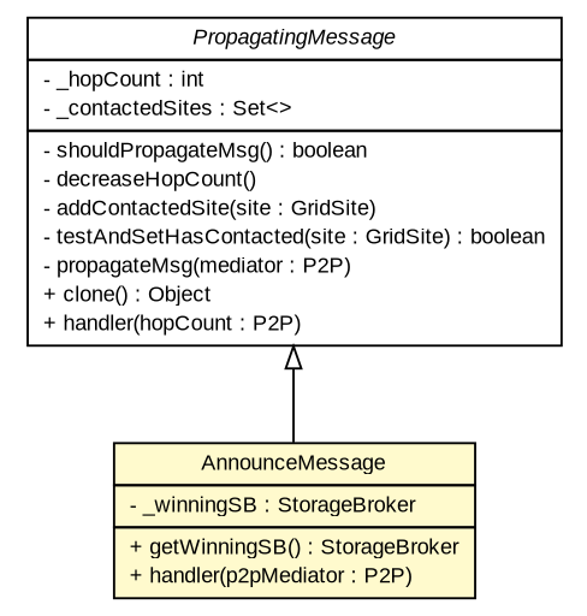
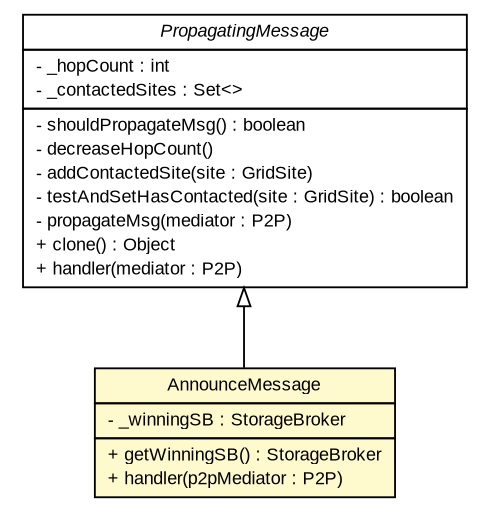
  digraph {
    nodesep=0.25
    ranksep=0.5
    node [fontcolor=black fontname=arial fontsize=10.0 shape=plaintext]
-   n1 [label=<<table title="org.edg.data.replication.optorsim.auctions.PropagatingMessage" border="0" cellborder="1" cellspacing="0" cellpadding="2" port="p" href="./PropagatingMessage.html"> 		<tr><td><table border="0" cellspacing="0" cellpadding="1"> <tr><td align="center" balign="center"><font face="arial italic"> PropagatingMessage </font></td></tr> 		</table></td></tr> 		<tr><td><table border="0" cellspacing="0" cellpadding="1"> <tr><td align="left" balign="left"> - _hopCount : int </td></tr> <tr><td align="left" balign="left"> - _contactedSites : Set&lt;&gt; </td></tr> 		</table></td></tr> 		<tr><td><table border="0" cellspacing="0" cellpadding="1"> <tr><td align="left" balign="left"> - shouldPropagateMsg() : boolean </td></tr> <tr><td align="left" balign="left"> - decreaseHopCount() </td></tr> <tr><td align="left" balign="left"> - addContactedSite(site : GridSite) </td></tr> <tr><td align="left" balign="left"> - testAndSetHasContacted(site : GridSite) : boolean </td></tr> <tr><td align="left" balign="left"> - propagateMsg(mediator : P2P) </td></tr> <tr><td align="left" balign="left"> + clone() : Object </td></tr> <tr><td align="left" balign="left"> + handler(hopCount : P2P) </td></tr> 		</table></td></tr> 		</table>>]
+   n1 [label=<<table title="org.edg.data.replication.optorsim.auctions.PropagatingMessage" border="0" cellborder="1" cellspacing="0" cellpadding="2" port="p" href="./PropagatingMessage.html"> 		<tr><td><table border="0" cellspacing="0" cellpadding="1"> <tr><td align="center" balign="center"><font face="arial italic"> PropagatingMessage </font></td></tr> 		</table></td></tr> 		<tr><td><table border="0" cellspacing="0" cellpadding="1"> <tr><td align="left" balign="left"> - _hopCount : int </td></tr> <tr><td align="left" balign="left"> - _contactedSites : Set&lt;&gt; </td></tr> 		</table></td></tr> 		<tr><td><table border="0" cellspacing="0" cellpadding="1"> <tr><td align="left" balign="left"> - shouldPropagateMsg() : boolean </td></tr> <tr><td align="left" balign="left"> - decreaseHopCount() </td></tr> <tr><td align="left" balign="left"> - addContactedSite(site : GridSite) </td></tr> <tr><td align="left" balign="left"> - testAndSetHasContacted(site : GridSite) : boolean </td></tr> <tr><td align="left" balign="left"> - propagateMsg(mediator : P2P) </td></tr> <tr><td align="left" balign="left"> + clone() : Object </td></tr> <tr><td align="left" balign="left"> + handler(mediator : P2P) </td></tr> 		</table></td></tr> 		</table>>]
    n2 [label=<<table title="org.edg.data.replication.optorsim.auctions.AnnounceMessage" border="0" cellborder="1" cellspacing="0" cellpadding="2" port="p" bgcolor="lemonChiffon" href="./AnnounceMessage.html"> 		<tr><td><table border="0" cellspacing="0" cellpadding="1"> <tr><td align="center" balign="center"> AnnounceMessage </td></tr> 		</table></td></tr> 		<tr><td><table border="0" cellspacing="0" cellpadding="1"> <tr><td align="left" balign="left"> - _winningSB : StorageBroker </td></tr> 		</table></td></tr> 		<tr><td><table border="0" cellspacing="0" cellpadding="1"> <tr><td align="left" balign="left"> + getWinningSB() : StorageBroker </td></tr> <tr><td align="left" balign="left"> + handler(p2pMediator : P2P) </td></tr> 		</table></td></tr> 		</table>>]
    n1 -> n2 [arrowtail=empty dir=back fontname=arial fontsize=10 headport=p labelfontname=arial labelfontsize=10 tailport=p]
  }
